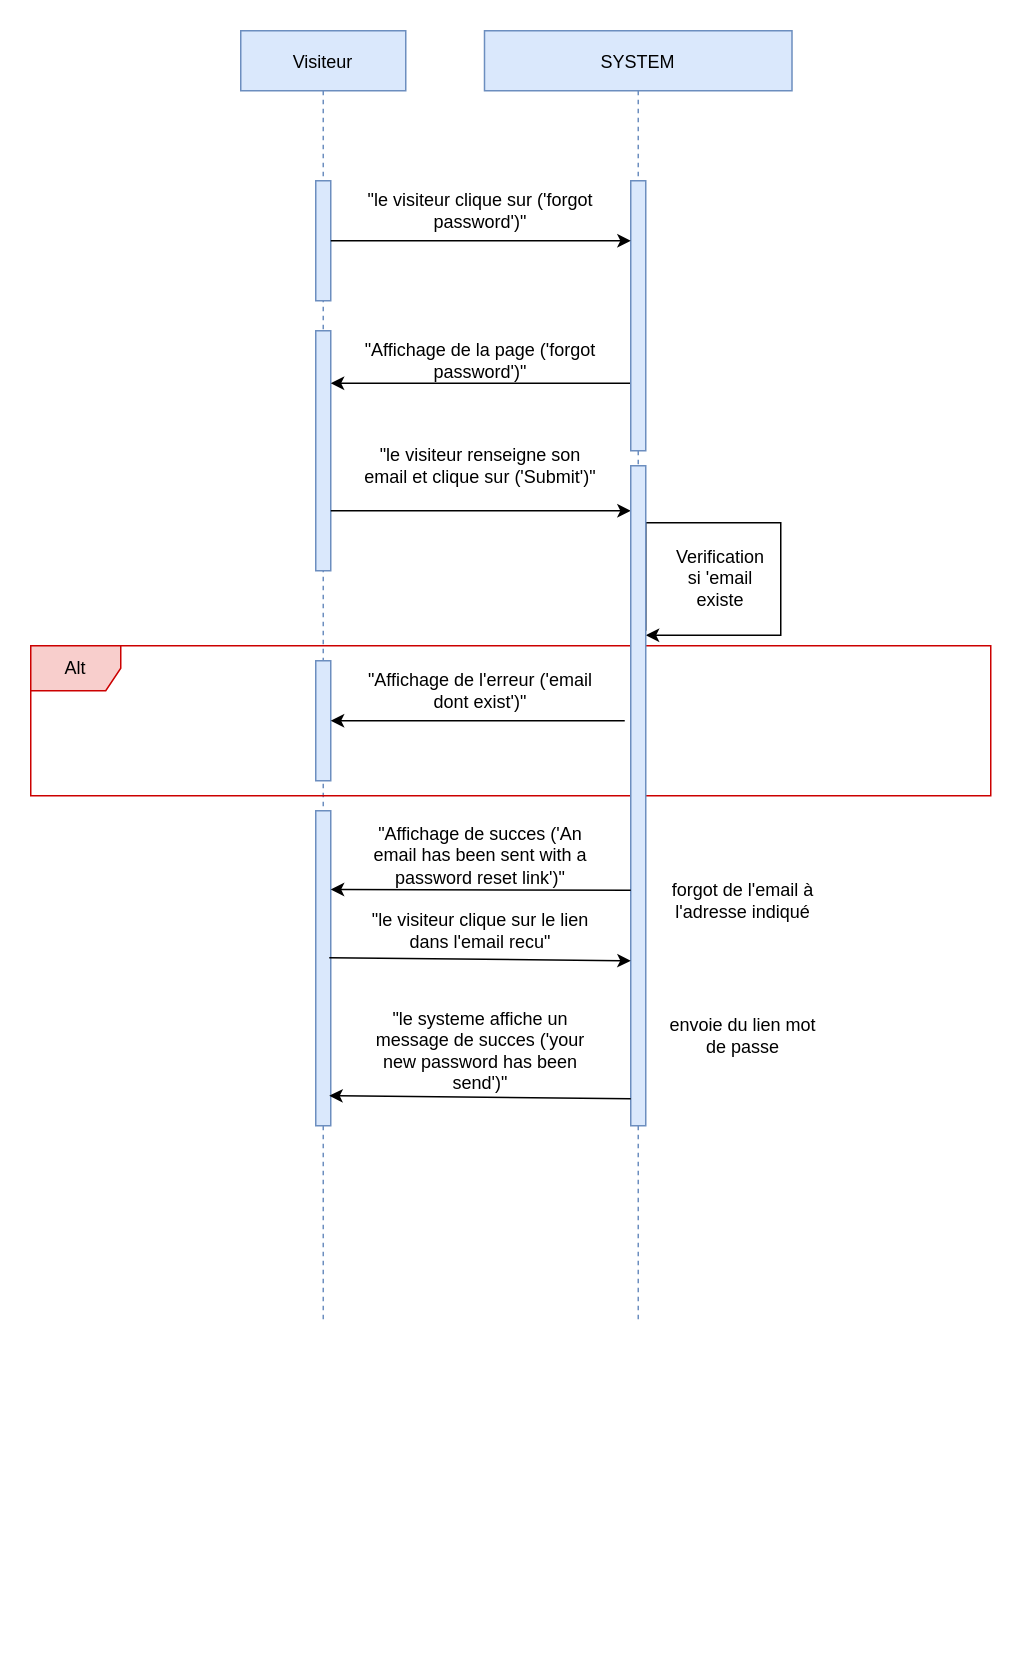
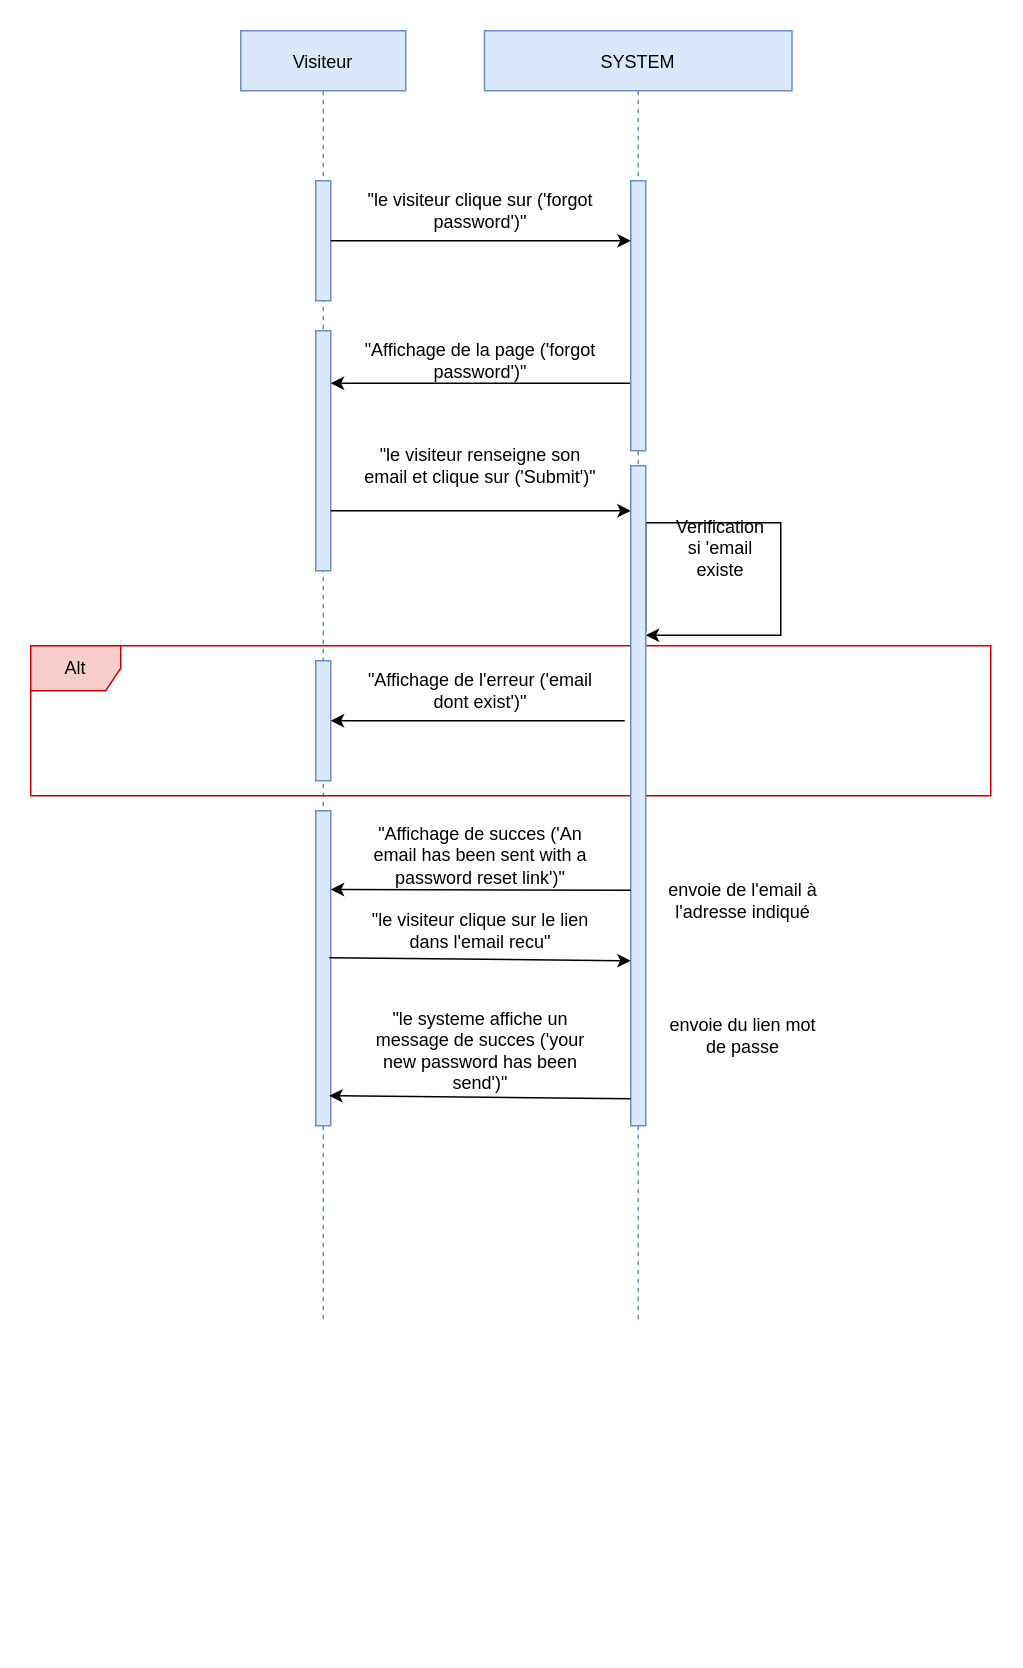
  <mxCell id="0" />
  <mxCell id="1" parent="0" />
  <mxCell id="2" value="Visiteur" style="shape=umlLifeline;perimeter=lifelinePerimeter;container=1;collapsible=0;recursiveResize=0;rounded=0;shadow=0;strokeWidth=1;fillColor=#dae8fc;strokeColor=#6c8ebf;" parent="1" vertex="1"><mxGeometry x="160" y="20" width="110" height="860" as="geometry" /></mxCell>
  <mxCell id="3" value="" style="html=1;strokeColor=#6c8ebf;fillColor=#dae8fc;" parent="2" vertex="1"><mxGeometry x="50" y="100" width="10" height="80" as="geometry" /></mxCell>
  <mxCell id="4" value="" style="group" parent="2" vertex="1" connectable="0"><mxGeometry x="50" y="300" width="10" height="770" as="geometry" /></mxCell>
  <mxCell id="5" value="" style="group" parent="4" vertex="1" connectable="0"><mxGeometry width="10" height="770" as="geometry" /></mxCell>
  <mxCell id="6" style="edgeStyle=orthogonalEdgeStyle;rounded=0;orthogonalLoop=1;jettySize=auto;html=1;exitX=0.5;exitY=1;exitDx=0;exitDy=0;dashed=1;startArrow=none;startFill=0;" parent="5" edge="1"><mxGeometry relative="1" as="geometry"><mxPoint x="5" y="340" as="sourcePoint" /><mxPoint x="5" y="340" as="targetPoint" /></mxGeometry></mxCell>
  <mxCell id="7" value="" style="html=1;strokeColor=#6c8ebf;fillColor=#dae8fc;" vertex="1" parent="2"><mxGeometry x="50" y="200" width="10" height="160" as="geometry" /></mxCell>
  <mxCell id="8" value="" style="html=1;strokeColor=#6c8ebf;fillColor=#dae8fc;" vertex="1" parent="2"><mxGeometry x="50" y="520" width="10" height="210" as="geometry" /></mxCell>
  <mxCell id="9" value="SYSTEM" style="shape=umlLifeline;perimeter=lifelinePerimeter;container=0;collapsible=0;recursiveResize=0;rounded=0;shadow=0;strokeWidth=1;fillColor=#dae8fc;strokeColor=#6c8ebf;" parent="1" vertex="1"><mxGeometry x="322.5" y="20" width="205" height="860" as="geometry" /></mxCell>
  <mxCell id="10" style="edgeStyle=orthogonalEdgeStyle;rounded=0;orthogonalLoop=1;jettySize=auto;html=1;exitX=0.5;exitY=1;exitDx=0;exitDy=0;dashed=1;startArrow=none;startFill=0;" parent="1" edge="1"><mxGeometry x="395" y="80" as="geometry"><mxPoint x="425" y="720" as="sourcePoint" /><mxPoint x="425" y="720" as="targetPoint" /></mxGeometry></mxCell>
  <mxCell id="11" style="edgeStyle=none;rounded=0;orthogonalLoop=1;jettySize=auto;html=1;exitX=0;exitY=0.75;exitDx=0;exitDy=0;" edge="1" parent="1" source="12"><mxGeometry relative="1" as="geometry"><mxPoint x="220" y="255" as="targetPoint" /></mxGeometry></mxCell>
  <mxCell id="12" value="" style="html=1;strokeColor=#6c8ebf;fillColor=#dae8fc;" vertex="1" parent="1"><mxGeometry x="420" y="120" width="10" height="180" as="geometry" /></mxCell>
  <mxCell id="13" style="edgeStyle=none;rounded=0;orthogonalLoop=1;jettySize=auto;html=1;exitX=1;exitY=0.5;exitDx=0;exitDy=0;" edge="1" parent="1" source="3"><mxGeometry relative="1" as="geometry"><mxPoint x="420" y="160" as="targetPoint" /></mxGeometry></mxCell>
  <mxCell id="14" value="&quot;le visiteur clique sur ('forgot password')&quot;" style="text;html=1;strokeColor=none;fillColor=none;align=center;verticalAlign=middle;whiteSpace=wrap;rounded=0;" vertex="1" parent="1"><mxGeometry x="240" y="130" width="160" height="20" as="geometry" /></mxCell>
  <mxCell id="15" value="&quot;Affichage de la page ('forgot password')&quot;" style="text;html=1;strokeColor=none;fillColor=none;align=center;verticalAlign=middle;whiteSpace=wrap;rounded=0;" vertex="1" parent="1"><mxGeometry x="240" y="230" width="160" height="20" as="geometry" /></mxCell>
  <mxCell id="16" style="edgeStyle=none;rounded=0;orthogonalLoop=1;jettySize=auto;html=1;exitX=1;exitY=0.75;exitDx=0;exitDy=0;" edge="1" parent="1" source="7"><mxGeometry relative="1" as="geometry"><mxPoint x="420" y="340" as="targetPoint" /></mxGeometry></mxCell>
  <mxCell id="17" value="&quot;le visiteur renseigne son email et clique sur ('Submit')&quot;" style="text;html=1;strokeColor=none;fillColor=none;align=center;verticalAlign=middle;whiteSpace=wrap;rounded=0;" vertex="1" parent="1"><mxGeometry x="240" y="300" width="160" height="20" as="geometry" /></mxCell>
  <mxCell id="18" style="edgeStyle=orthogonalEdgeStyle;rounded=0;orthogonalLoop=1;jettySize=auto;html=1;exitX=1;exitY=0.25;exitDx=0;exitDy=0;entryX=1;entryY=0.713;entryDx=0;entryDy=0;entryPerimeter=0;strokeColor=none;" edge="1" parent="1" source="24" target="24"><mxGeometry relative="1" as="geometry"><Array as="points"><mxPoint x="600" y="348" /><mxPoint x="600" y="417" /></Array></mxGeometry></mxCell>
  <mxCell id="19" style="edgeStyle=orthogonalEdgeStyle;rounded=0;orthogonalLoop=1;jettySize=auto;html=1;exitX=1;exitY=0.25;exitDx=0;exitDy=0;" edge="1" parent="1" source="24"><mxGeometry relative="1" as="geometry"><mxPoint x="430" y="423" as="targetPoint" /><Array as="points"><mxPoint x="520" y="348" /><mxPoint x="520" y="423" /></Array></mxGeometry></mxCell>
- <mxCell id="20" value="Verification si 'email existe" style="text;html=1;strokeColor=none;fillColor=none;align=center;verticalAlign=middle;whiteSpace=wrap;rounded=0;" vertex="1" parent="1"><mxGeometry x="460" y="375" width="40" height="20" as="geometry" /></mxCell>
+ <mxCell id="20" value="Verification si 'email existe" style="text;html=1;strokeColor=none;fillColor=none;align=center;verticalAlign=middle;whiteSpace=wrap;rounded=0;" vertex="1" parent="1"><mxGeometry x="460" y="355" width="40" height="20" as="geometry" /></mxCell>
  <mxCell id="21" value="Alt" style="shape=umlFrame;whiteSpace=wrap;html=1;fillColor=#f8cecc;strokeColor=#CC0000;" vertex="1" parent="1"><mxGeometry x="20" y="430" width="640" height="100" as="geometry" /></mxCell>
  <mxCell id="22" value="" style="html=1;strokeColor=#6c8ebf;fillColor=#dae8fc;" vertex="1" parent="1"><mxGeometry x="210" y="440" width="10" height="80" as="geometry" /></mxCell>
  <mxCell id="23" style="rounded=0;orthogonalLoop=1;jettySize=auto;html=1;entryX=1;entryY=0.5;entryDx=0;entryDy=0;" edge="1" parent="1" target="22"><mxGeometry relative="1" as="geometry"><mxPoint x="416" y="480" as="sourcePoint" /></mxGeometry></mxCell>
  <mxCell id="24" value="" style="html=1;strokeColor=#6c8ebf;fillColor=#dae8fc;" vertex="1" parent="1"><mxGeometry x="420" y="310" width="10" height="440" as="geometry" /></mxCell>
  <mxCell id="25" value="&quot;Affichage de l'erreur ('email dont exist')&quot;" style="text;html=1;strokeColor=none;fillColor=none;align=center;verticalAlign=middle;whiteSpace=wrap;rounded=0;" vertex="1" parent="1"><mxGeometry x="240" y="450" width="160" height="20" as="geometry" /></mxCell>
- <mxCell id="26" value="forgot de l'email à l'adresse indiqué" style="text;html=1;strokeColor=none;fillColor=none;align=center;verticalAlign=middle;whiteSpace=wrap;rounded=0;" vertex="1" parent="1"><mxGeometry x="440" y="590" width="110" height="20" as="geometry" /></mxCell>
+ <mxCell id="26" value="envoie de l'email à l'adresse indiqué" style="text;html=1;strokeColor=none;fillColor=none;align=center;verticalAlign=middle;whiteSpace=wrap;rounded=0;" vertex="1" parent="1"><mxGeometry x="440" y="590" width="110" height="20" as="geometry" /></mxCell>
  <mxCell id="27" value="&quot;Affichage de succes ('An email has been sent with a password reset link')&quot;" style="text;html=1;strokeColor=none;fillColor=none;align=center;verticalAlign=middle;whiteSpace=wrap;rounded=0;" vertex="1" parent="1"><mxGeometry x="240" y="560" width="160" height="20" as="geometry" /></mxCell>
  <mxCell id="28" value="&quot;le visiteur clique sur le lien dans l'email recu&quot;" style="text;html=1;strokeColor=none;fillColor=none;align=center;verticalAlign=middle;whiteSpace=wrap;rounded=0;" vertex="1" parent="1"><mxGeometry x="240" y="610" width="160" height="20" as="geometry" /></mxCell>
  <mxCell id="29" value="&quot;le systeme affiche un message de succes ('your new password has been send')&quot;" style="text;html=1;strokeColor=none;fillColor=none;align=center;verticalAlign=middle;whiteSpace=wrap;rounded=0;" vertex="1" parent="1"><mxGeometry x="240" y="690" width="160" height="20" as="geometry" /></mxCell>
  <mxCell id="30" value="envoie du lien mot de passe" style="text;html=1;strokeColor=none;fillColor=none;align=center;verticalAlign=middle;whiteSpace=wrap;rounded=0;" vertex="1" parent="1"><mxGeometry x="440" y="680" width="110" height="20" as="geometry" /></mxCell>
  <mxCell id="31" style="edgeStyle=orthogonalEdgeStyle;rounded=0;orthogonalLoop=1;jettySize=auto;html=1;exitX=0.5;exitY=1;exitDx=0;exitDy=0;" edge="1" parent="1" source="26" target="26"><mxGeometry relative="1" as="geometry" /></mxCell>
  <mxCell id="32" value="" style="endArrow=classic;html=1;entryX=1;entryY=0.25;entryDx=0;entryDy=0;" edge="1" parent="1" target="8"><mxGeometry width="50" height="50" relative="1" as="geometry"><mxPoint x="420" y="593" as="sourcePoint" /><mxPoint x="350" y="490" as="targetPoint" /></mxGeometry></mxCell>
  <mxCell id="33" value="" style="endArrow=classic;html=1;entryX=0;entryY=0.75;entryDx=0;entryDy=0;exitX=0.9;exitY=0.467;exitDx=0;exitDy=0;exitPerimeter=0;" edge="1" parent="1" source="8" target="24"><mxGeometry width="50" height="50" relative="1" as="geometry"><mxPoint x="230" y="640" as="sourcePoint" /><mxPoint x="350" y="490" as="targetPoint" /></mxGeometry></mxCell>
  <mxCell id="34" value="" style="endArrow=classic;html=1;entryX=0;entryY=0.75;entryDx=0;entryDy=0;exitX=0.9;exitY=0.467;exitDx=0;exitDy=0;exitPerimeter=0;" edge="1" parent="1"><mxGeometry width="50" height="50" relative="1" as="geometry"><mxPoint x="420" y="731.93" as="sourcePoint" /><mxPoint x="219" y="730" as="targetPoint" /></mxGeometry></mxCell>
